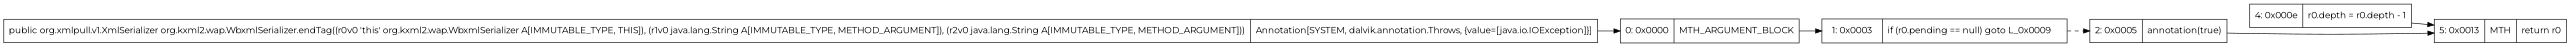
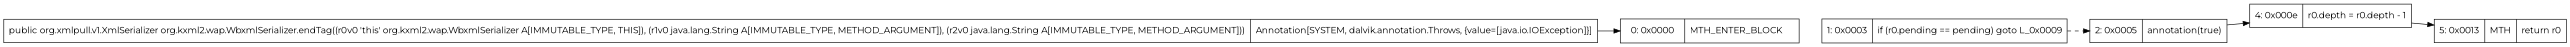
  digraph {
    fontname=Montserrat
    rankdir=LR
    node [fontname=Montserrat shape=record]
    edge [fontname=Montserrat]
-   n1 [label="{0\:\ 0x0000|MTH_ARGUMENT_BLOCK\l}"]
-   n2 [label="{1\:\ 0x0003|if (r0.pending == null) goto L_0x0009\l}"]
+   n1 [label="{0\:\ 0x0000|MTH_ENTER_BLOCK\l}"]
+   n2 [label="{1\:\ 0x0003|if (r0.pending == pending) goto L_0x0009\l}"]
    n3 [label="{2\:\ 0x0005|annotation(true)\l}"]
    n4 [label="{4\:\ 0x000e|r0.depth = r0.depth \- 1\l}"]
    n5 [label="{5\:\ 0x0013|MTH\l|return r0\l}"]
    n6 [label="{public org.xmlpull.v1.XmlSerializer org.kxml2.wap.WbxmlSerializer.endTag((r0v0 'this' org.kxml2.wap.WbxmlSerializer A[IMMUTABLE_TYPE, THIS]), (r1v0 java.lang.String A[IMMUTABLE_TYPE, METHOD_ARGUMENT]), (r2v0 java.lang.String A[IMMUTABLE_TYPE, METHOD_ARGUMENT]))  | Annotation[SYSTEM, dalvik.annotation.Throws, \{value=[java.io.IOException]\}]\l}"]
-   n1 -> n2
    n2 -> n3 [style=dashed]
-   n3 -> n5
+   n3 -> n4
    n4 -> n5
    n6 -> n1
  }
